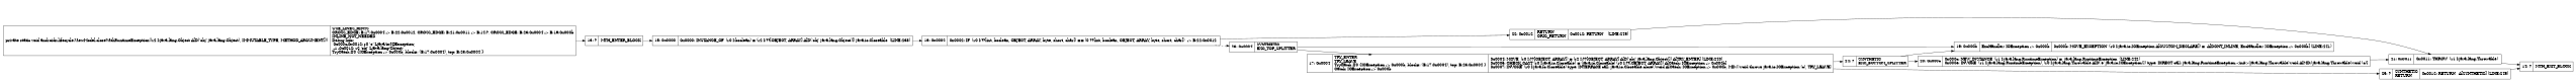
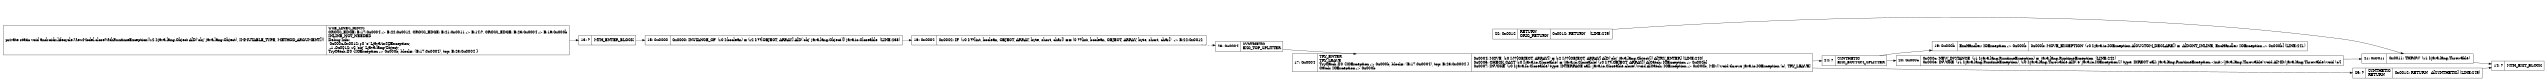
  digraph {
    rankdir=LR
    node [shape=record]
    n1 [label="{13\:\ ?|MTH_ENTER_BLOCK\l}"]
    n2 [label="{15\:\ 0x0000|0x0000: INSTANCE_OF  (r0 I:boolean) = (r2 I:??[OBJECT, ARRAY] A[D('obj' java.lang.Object)]) java.io.Closeable  (LINE:238)\l}"]
    n3 [label="{16\:\ 0x0002|0x0002: IF  (r0 I:??[int, boolean, OBJECT, ARRAY, byte, short, char]) == (0 ??[int, boolean, OBJECT, ARRAY, byte, short, char])  \-\> B:22:0x0012 \l}"]
    n4 [label="{22\:\ 0x0012|RETURN\lORIG_RETURN\l|0x0012: RETURN    (LINE:245)\l}"]
    n5 [label="{23\:\ 0x0004|SYNTHETIC\lEXC_TOP_SPLITTER\l}"]
    n6 [label="{21\:\ 0x0011|0x0011: THROW  (r1 I:java.lang.Throwable) \l}"]
    n7 [label="{17\:\ 0x0004|TRY_ENTER\lTRY_LEAVE\lTryCatch #0 \{IOException \-\> 0x000b, blocks: (B:17:0x0004), top: B:23:0x0004 \}\lCatch: IOException \-\> 0x000b\l|0x0004: MOVE  (r0 I:??[OBJECT, ARRAY]) = (r2 I:??[OBJECT, ARRAY] A[D('obj' java.lang.Object)]) A[TRY_ENTER] (LINE:240)\l0x0005: CHECK_CAST (r0 I:java.io.Closeable) = (java.io.Closeable) (r0 I:??[OBJECT, ARRAY]) A[Catch: IOException \-\> 0x000b]\l0x0007: INVOKE  (r0 I:java.io.Closeable) type: INTERFACE call: java.io.Closeable.close():void A[Catch: IOException \-\> 0x000b, MD:():void throws java.io.IOException (c), TRY_LEAVE]\l}"]
    n8 [label="{19\:\ 0x000b|ExcHandler: IOException \-\> 0x000b\l|0x000b: MOVE_EXCEPTION  (r0 I:java.io.IOException A[CUSTOM_DECLARE]) =  A[DONT_INLINE, ExcHandler: IOException \-\> 0x000b] (LINE:241)\l}"]
    n9 [label="{14\:\ ?|MTH_EXIT_BLOCK\l}"]
    n10 [label="{24\:\ ?|SYNTHETIC\lEXC_BOTTOM_SPLITTER\l}"]
    n11 [label="{25\:\ ?|SYNTHETIC\lRETURN\l|0x0012: RETURN   A[SYNTHETIC] (LINE:245)\l}"]
    n12 [label="{20\:\ 0x000c|0x000c: NEW_INSTANCE  (r1 I:java.lang.RuntimeException) =  java.lang.RuntimeException  (LINE:242)\l0x000e: INVOKE  (r1 I:java.lang.RuntimeException), (r0 I:java.lang.Throwable A[D('e' java.io.IOException)]) type: DIRECT call: java.lang.RuntimeException.\<init\>(java.lang.Throwable):void A[MD:(java.lang.Throwable):void (c)]\l}"]
    n13 [label="{private static void androidx.lifecycle.ViewModel.closeWithRuntimeException((r2 I:java.lang.Object A[D('obj' java.lang.Object), IMMUTABLE_TYPE, METHOD_ARGUMENT]))  | USE_LINES_HINTS\lCROSS_EDGE: B:17:0x0004 \-\> B:22:0x0012, CROSS_EDGE: B:21:0x0011 \-\> B:14:?, CROSS_EDGE: B:23:0x0004 \-\> B:19:0x000b\lINLINE_NOT_NEEDED\lDebug Info:\l  0x000c\-0x0012: r0 'e' Ljava\/io\/IOException;\l  \-1 \-0x0012: r2 'obj' Ljava\/lang\/Object;\lTryCatch #0 \{IOException \-\> 0x000b, blocks: (B:17:0x0004), top: B:23:0x0004 \}\l}"]
    n1 -> n2
    n2 -> n3
-   n3 -> n4
    n3 -> n5 [style=dashed]
    n4 -> n6
    n5 -> n7
-   n5 -> n8
    n6 -> n9
    n7 -> n10
    n7 -> n11
    n10 -> n8
    n10 -> n12
    n11 -> n9
    n12 -> n6
    n13 -> n1
  }
